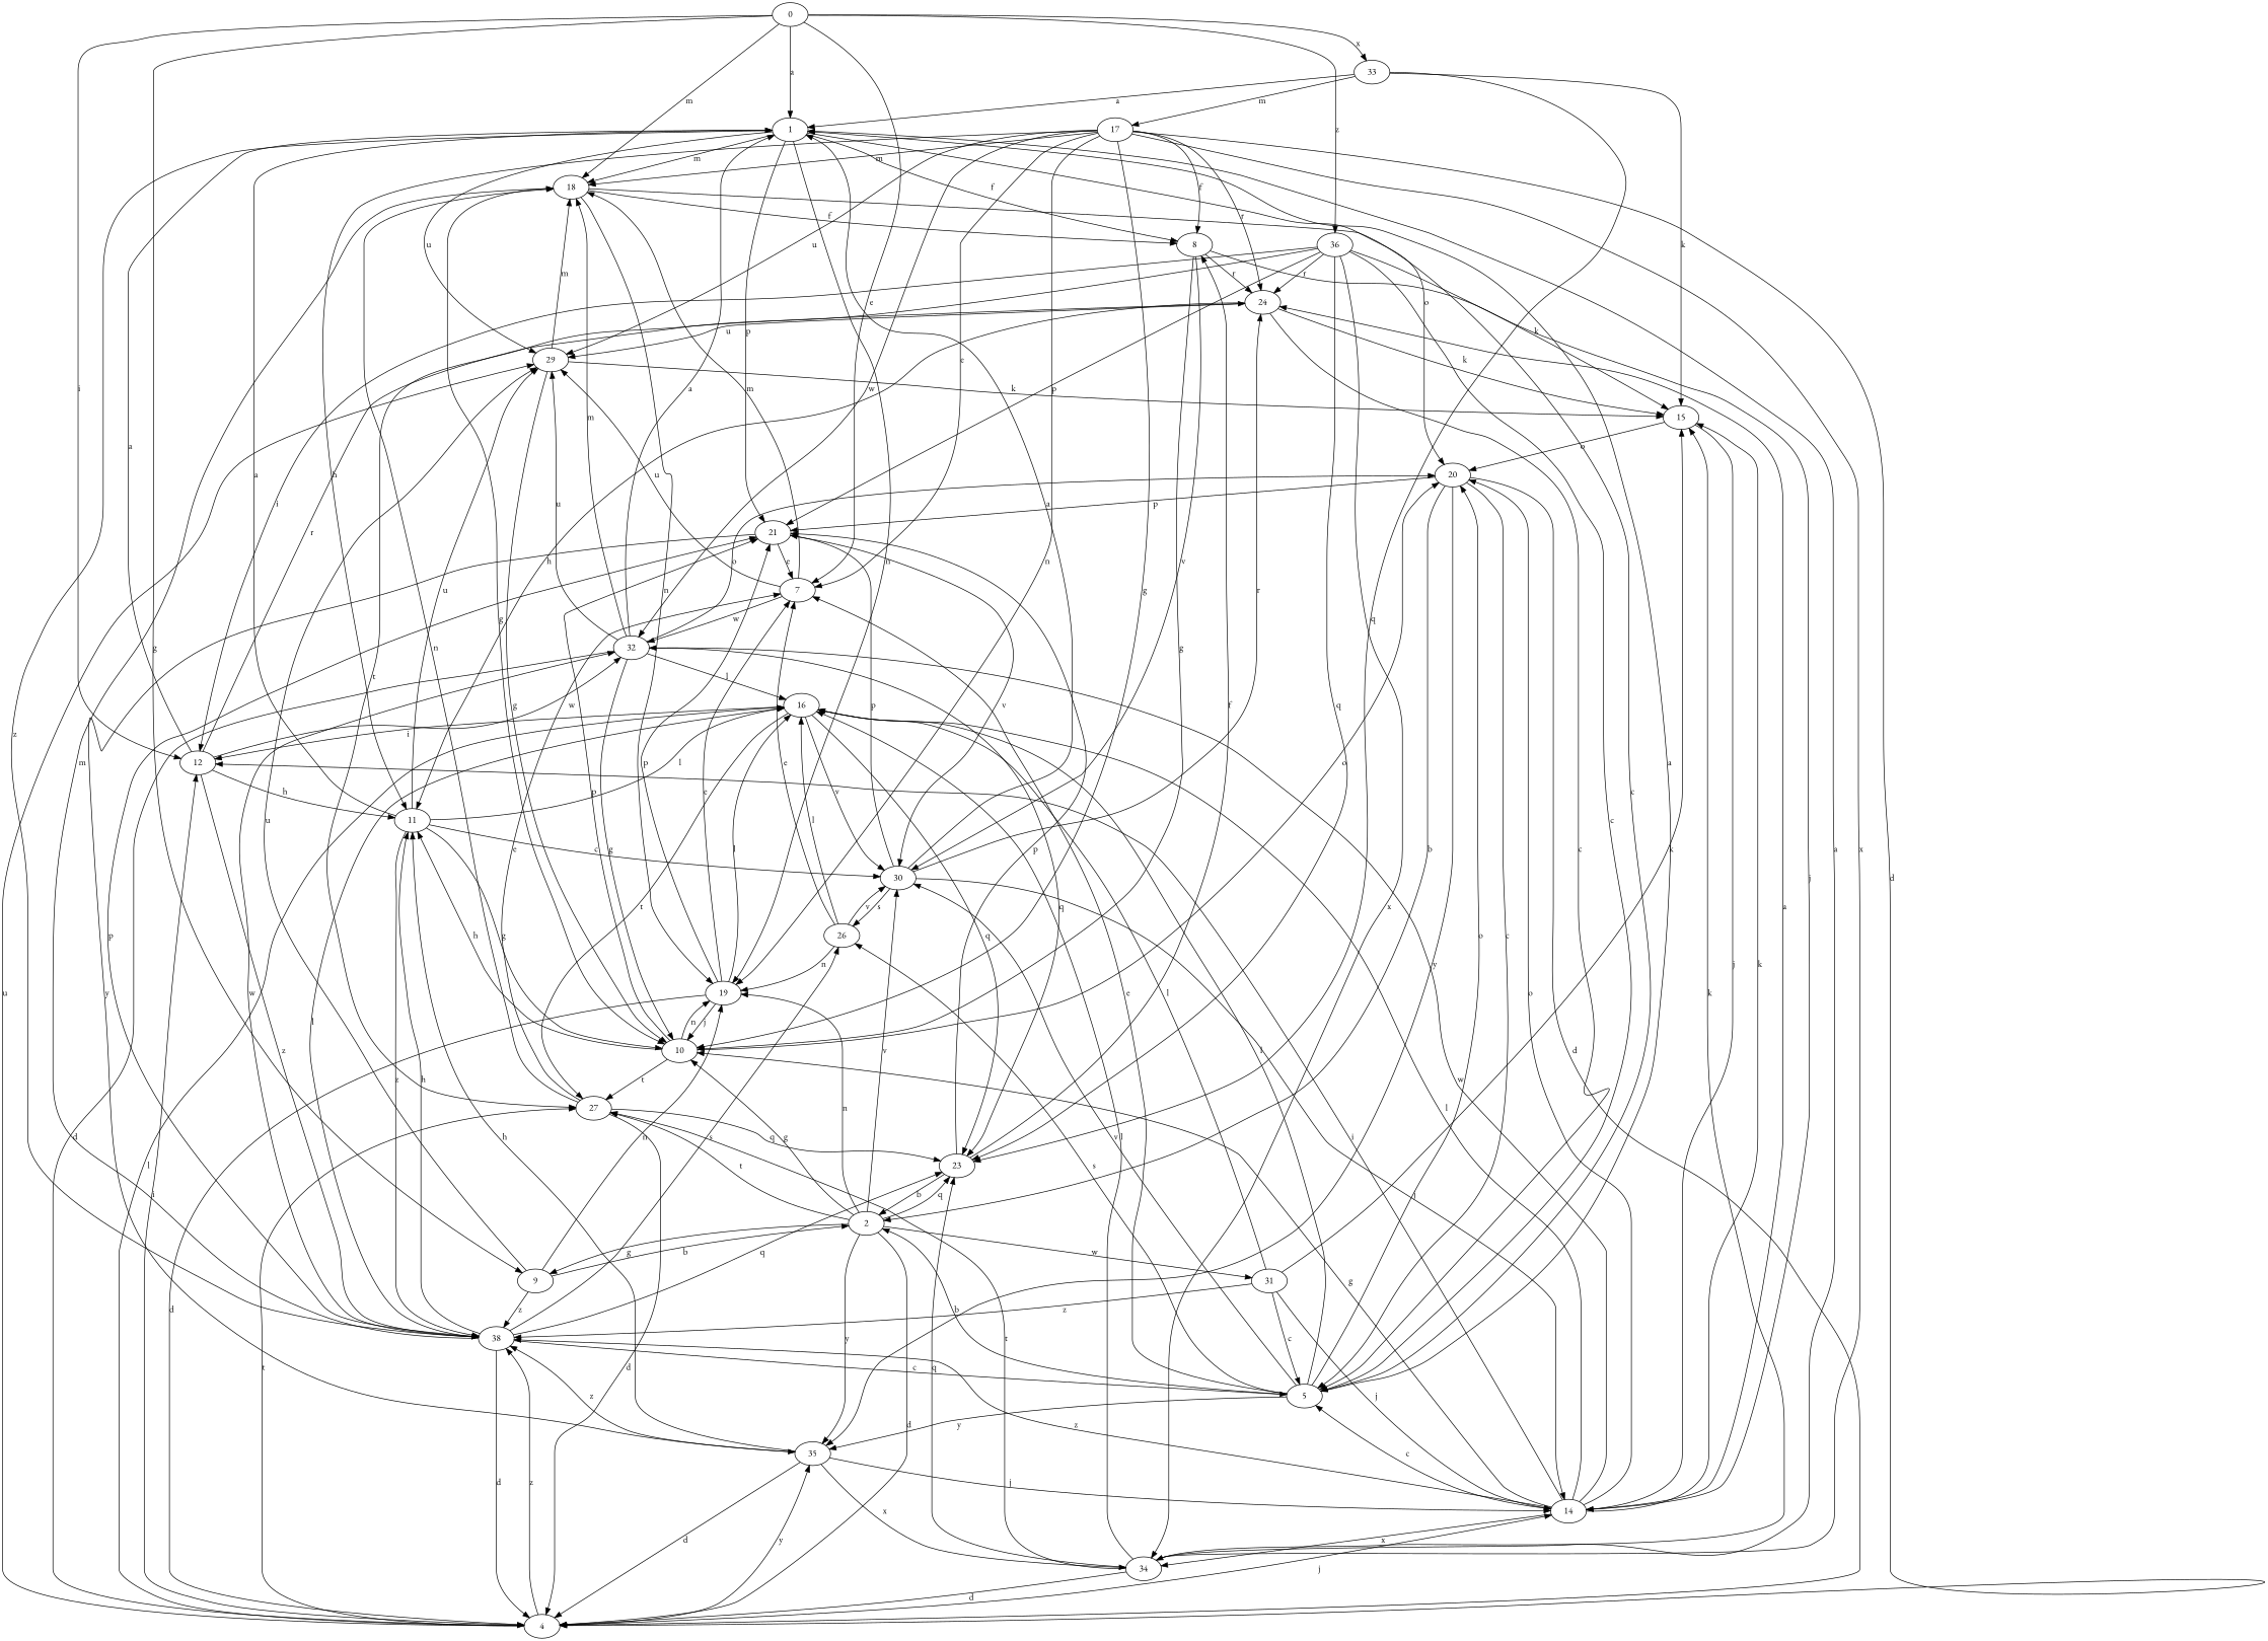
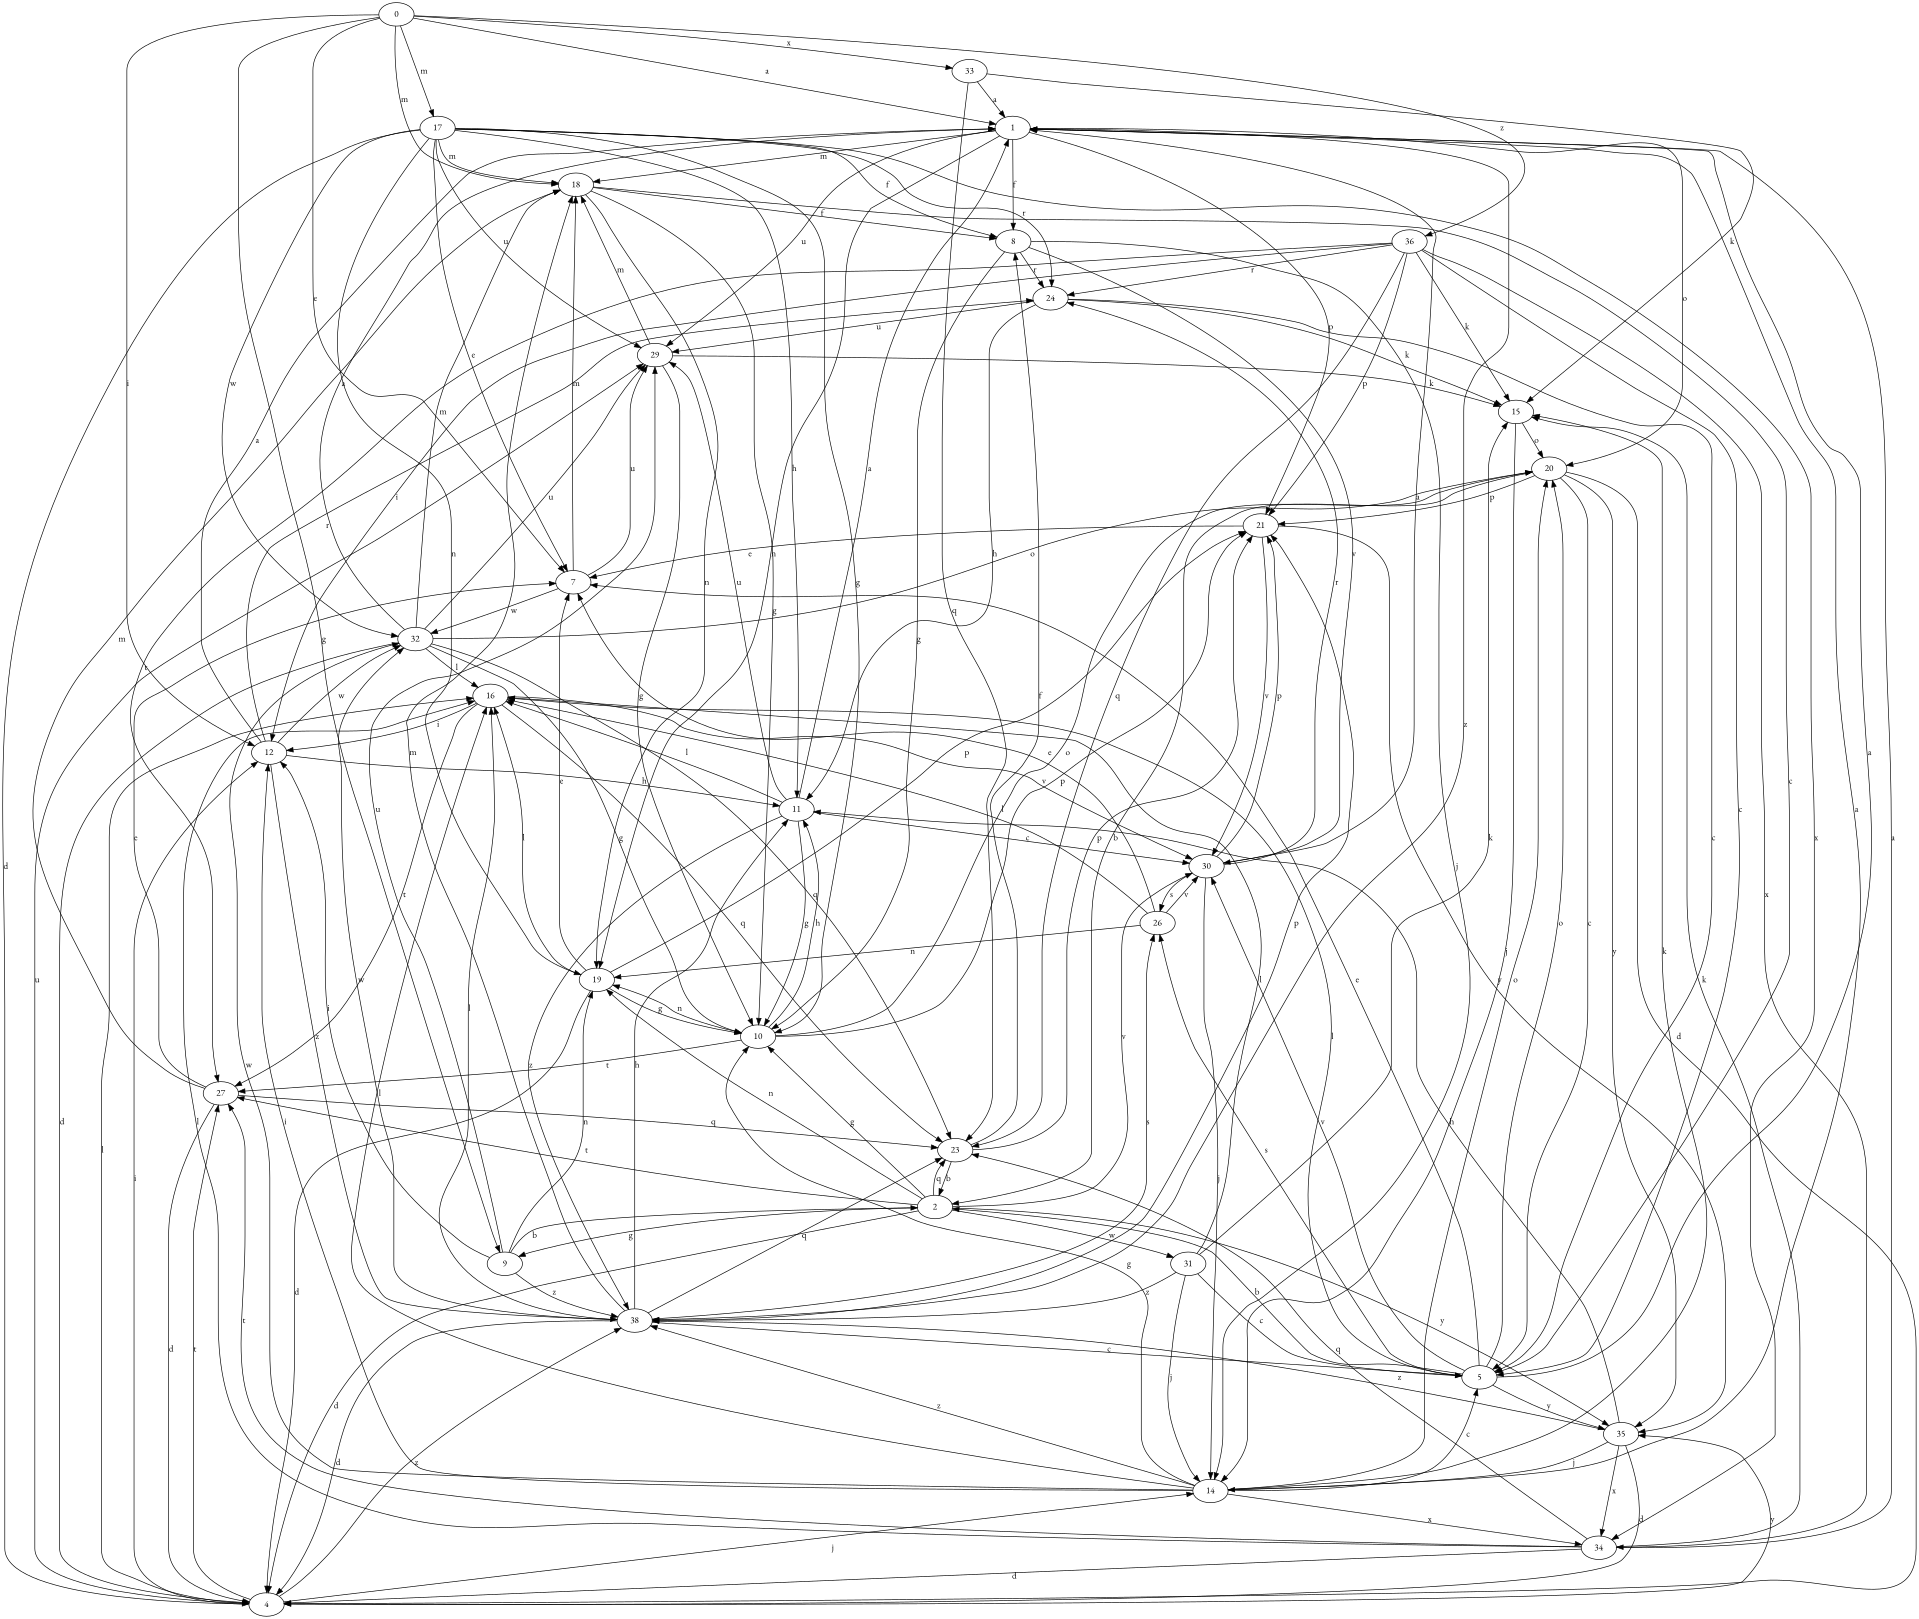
  strict digraph {
    fontname="EB Garamond"
    node [fontname="EB Garamond"]
    edge [fontname="EB Garamond"]
    0
    1
    7
    9
    12
    17
    18
    33
    36
    8
    19
    20
    21
    29
    38
    32
    2
    24
    11
    n20 [label=4]
    10
    34
    5
    23
    15
    27
    30
    14
    16
    35
    26
    31
    0 -> 1 [label=a]
    0 -> 7 [label=e]
    0 -> 9 [label=g]
    0 -> 12 [label=i]
-   33 -> 17 [label=m]
+   0 -> 17 [label=m]
    0 -> 18 [label=m]
    0 -> 33 [label=x]
    0 -> 36 [label=z]
    1 -> 18 [label=m]
    1 -> 8 [label=f]
    1 -> 19 [label=n]
    1 -> 20 [label=o]
    1 -> 21 [label=p]
    1 -> 29 [label=u]
    1 -> 38 [label=z]
    7 -> 18 [label=m]
    7 -> 29 [label=u]
    7 -> 32 [label=w]
+   9 -> 12 [label=i]
    9 -> 19 [label=n]
    9 -> 29 [label=u]
    9 -> 38 [label=z]
    9 -> 2 [label=b]
    12 -> 1 [label=a]
    12 -> 38 [label=z]
    12 -> 32 [label=w]
    12 -> 24 [label=r]
    12 -> 11 [label=h]
    17 -> 7 [label=e]
    17 -> 18 [label=m]
    17 -> 8 [label=f]
    17 -> 19 [label=n]
    17 -> 29 [label=u]
    17 -> 32 [label=w]
    17 -> 24 [label=r]
    17 -> 11 [label=h]
    17 -> n20 [label=d]
    17 -> 10 [label=g]
    17 -> 34 [label=x]
    18 -> 8 [label=f]
    18 -> 19 [label=n]
    18 -> 10 [label=g]
    18 -> 5 [label=c]
    33 -> 1 [label=a]
    33 -> 23 [label=q]
    33 -> 15 [label=k]
    36 -> 12 [label=i]
    36 -> 21 [label=p]
    36 -> 24 [label=r]
    36 -> 34 [label=x]
    36 -> 5 [label=c]
    36 -> 23 [label=q]
    36 -> 15 [label=k]
    36 -> 27 [label=t]
    8 -> 24 [label=r]
    8 -> 10 [label=g]
    8 -> 30 [label=v]
    8 -> 14 [label=j]
    19 -> 7 [label=e]
    19 -> 21 [label=p]
    19 -> n20 [label=d]
-   19 -> 10 [label=j]
+   19 -> 10 [label=g]
    19 -> 16 [label=l]
    20 -> 21 [label=p]
    20 -> 2 [label=b]
    20 -> n20 [label=d]
    20 -> 5 [label=c]
    20 -> 35 [label=y]
    21 -> 7 [label=e]
    21 -> 30 [label=v]
    21 -> 35 [label=y]
    29 -> 18 [label=m]
    29 -> 10 [label=g]
    29 -> 15 [label=k]
    38 -> 18 [label=m]
    38 -> 21 [label=p]
    38 -> 32 [label=w]
    38 -> 11 [label=h]
    38 -> n20 [label=d]
    38 -> 5 [label=c]
    38 -> 23 [label=q]
    38 -> 16 [label=l]
    38 -> 26 [label=s]
    32 -> 1 [label=a]
    32 -> 18 [label=m]
    32 -> 20 [label=o]
    32 -> 29 [label=u]
    32 -> n20 [label=d]
    32 -> 10 [label=g]
    32 -> 23 [label=q]
    32 -> 16 [label=l]
    2 -> 9 [label=g]
    2 -> 19 [label=n]
    2 -> n20 [label=d]
    2 -> 10 [label=g]
    2 -> 23 [label=q]
    2 -> 27 [label=t]
    2 -> 30 [label=v]
    2 -> 35 [label=y]
    2 -> 31 [label=w]
    24 -> 29 [label=u]
    24 -> 11 [label=h]
    24 -> 5 [label=c]
    24 -> 15 [label=k]
    11 -> 1 [label=a]
    11 -> 29 [label=u]
    11 -> 38 [label=z]
    11 -> 10 [label=g]
    11 -> 30 [label=c]
    11 -> 16 [label=l]
    n20 -> 12 [label=i]
    n20 -> 29 [label=u]
    n20 -> 38 [label=z]
    n20 -> 27 [label=t]
    n20 -> 14 [label=j]
    n20 -> 16 [label=l]
    n20 -> 35 [label=y]
    10 -> 19 [label=n]
    10 -> 20 [label=o]
    10 -> 21 [label=p]
    10 -> 11 [label=h]
    10 -> 27 [label=t]
    34 -> 1 [label=a]
    34 -> n20 [label=d]
    34 -> 23 [label=q]
    34 -> 15 [label=k]
    34 -> 27 [label=t]
    34 -> 16 [label=l]
    5 -> 1 [label=a]
    5 -> 7 [label=e]
    5 -> 20 [label=o]
    5 -> 2 [label=b]
    5 -> 30 [label=v]
    5 -> 16 [label=l]
    5 -> 35 [label=y]
    5 -> 26 [label=s]
    23 -> 8 [label=f]
    23 -> 21 [label=p]
    23 -> 2 [label=b]
    15 -> 20 [label=o]
    15 -> 14 [label=j]
    27 -> 7 [label=e]
-   27 -> 18 [label=n]
+   27 -> 18 [label=m]
    27 -> n20 [label=d]
    27 -> 23 [label=q]
    30 -> 1 [label=a]
    30 -> 21 [label=p]
    30 -> 24 [label=r]
    30 -> 14 [label=j]
    30 -> 26 [label=s]
-   14 -> 24 [label=a]
+   14 -> 1 [label=a]
    14 -> 12 [label=i]
    14 -> 20 [label=o]
    14 -> 38 [label=z]
    14 -> 32 [label=w]
    14 -> 10 [label=g]
    14 -> 34 [label=x]
    14 -> 5 [label=c]
    14 -> 15 [label=k]
    14 -> 16 [label=l]
    16 -> 12 [label=i]
    16 -> 23 [label=q]
    16 -> 27 [label=t]
    16 -> 30 [label=v]
    35 -> 38 [label=z]
    35 -> 11 [label=h]
    35 -> n20 [label=d]
    35 -> 34 [label=x]
    35 -> 14 [label=j]
    26 -> 7 [label=e]
    26 -> 19 [label=n]
    26 -> 30 [label=v]
    26 -> 16 [label=l]
    31 -> 38 [label=z]
    31 -> 5 [label=c]
    31 -> 15 [label=k]
    31 -> 14 [label=j]
    31 -> 16 [label=l]
  }
